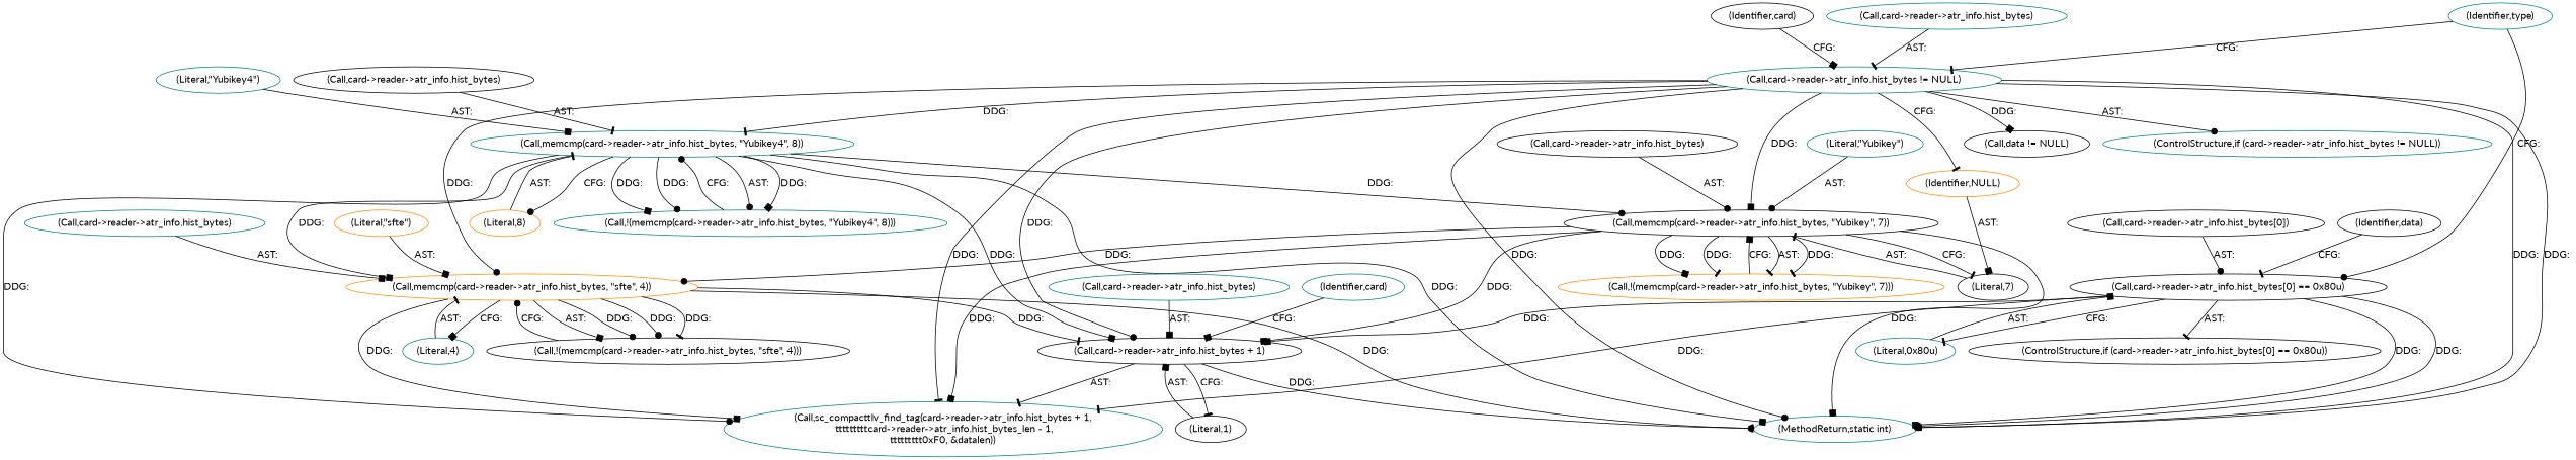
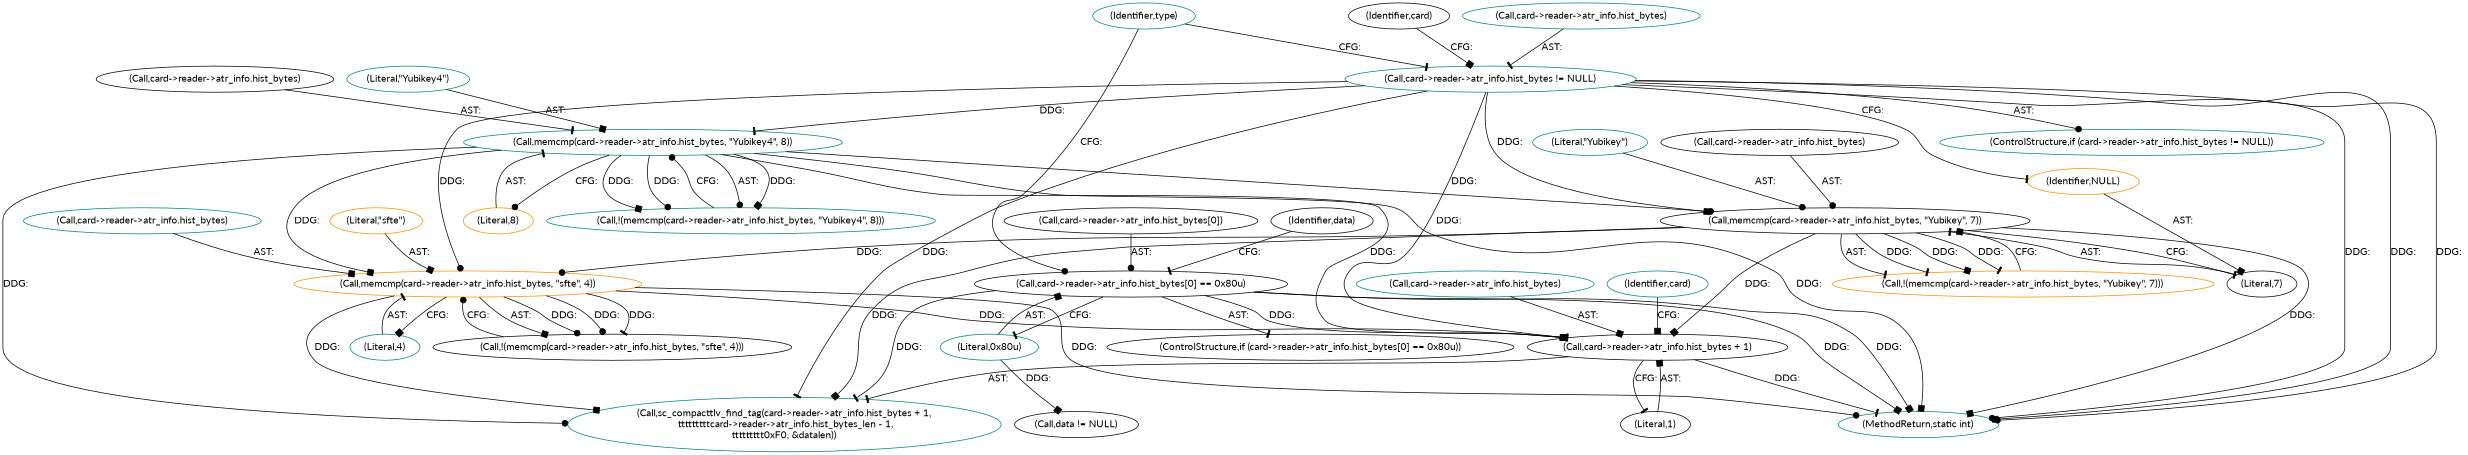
  digraph {
    fontname=Lato
    node [color=teal fontname=Lato]
    edge [arrowhead=box fontname=Lato]
    n1 [color=black label="(Call,card->reader->atr_info.hist_bytes + 1)"]
    n2 [label="(MethodReturn,static int)"]
    n3 [label="(Call,sc_compacttlv_find_tag(card->reader->atr_info.hist_bytes + 1,\n \t\t\t\t\t\t\t\t\tcard->reader->atr_info.hist_bytes_len - 1,\n\t\t\t\t\t\t\t\t\t0xF0, &datalen))"]
    n4 [color=black label="(Literal,1)"]
    n5 [color=darkorange label="(Call,memcmp(card->reader->atr_info.hist_bytes, \"sfte\", 4))"]
    n6 [label="(Literal,4)"]
    n7 [color=black label="(Call,!(memcmp(card->reader->atr_info.hist_bytes, \"sfte\", 4)))"]
    n8 [label="(Call,card->reader->atr_info.hist_bytes != NULL)"]
    n9 [color=black label="(Call,memcmp(card->reader->atr_info.hist_bytes, \"Yubikey\", 7))"]
    n10 [label="(Call,memcmp(card->reader->atr_info.hist_bytes, \"Yubikey4\", 8))"]
    n11 [color=darkorange label="(Identifier,NULL)"]
    n12 [color=black label="(Call,data != NULL)"]
    n13 [label="(ControlStructure,if (card->reader->atr_info.hist_bytes != NULL))"]
    n14 [color=darkorange label="(Call,!(memcmp(card->reader->atr_info.hist_bytes, \"Yubikey\", 7)))"]
    n15 [color=black label="(Literal,7)"]
    n16 [color=darkorange label="(Literal,8)"]
    n17 [label="(Call,!(memcmp(card->reader->atr_info.hist_bytes, \"Yubikey4\", 8)))"]
    n18 [color=black label="(Call,card->reader->atr_info.hist_bytes[0] == 0x80u)"]
    n19 [label="(Literal,0x80u)"]
    n20 [color=black label="(ControlStructure,if (card->reader->atr_info.hist_bytes[0] == 0x80u))"]
    n21 [label="(Identifier,type)"]
    n22 [label="(Literal,\"Yubikey\")"]
    n23 [color=black label="(Identifier,card)"]
    n24 [label="(Call,card->reader->atr_info.hist_bytes)"]
    n25 [label="(Call,card->reader->atr_info.hist_bytes)"]
    n26 [color=darkorange label="(Literal,\"sfte\")"]
    n27 [label="(Literal,\"Yubikey4\")"]
    n28 [color=black label="(Call,card->reader->atr_info.hist_bytes)"]
    n29 [label="(Call,card->reader->atr_info.hist_bytes)"]
    n30 [color=black label="(Call,card->reader->atr_info.hist_bytes)"]
    n31 [color=black label="(Call,card->reader->atr_info.hist_bytes[0])"]
    n32 [label="(Identifier,card)"]
    n33 [color=black label="(Identifier,data)"]
    n1 -> n2 [arrowhead=tee label="DDG: "]
    n1 -> n3 [arrowhead=tee label="AST: "]
    n1 -> n4 [arrowhead=tee label="CFG: "]
    n4 -> n1 [label="AST: "]
    n5 -> n1 [arrowhead=tee label="DDG: "]
    n5 -> n2 [arrowhead=dot label="DDG: "]
    n5 -> n3 [label="DDG: "]
    n5 -> n6 [label="CFG: "]
    n5 -> n7 [label="AST: "]
    n5 -> n7 [arrowhead=dot label="DDG: "]
    n5 -> n7 [arrowhead=dot label="DDG: "]
    n5 -> n7 [arrowhead=tee label="DDG: "]
    n6 -> n5 [arrowhead=tee label="AST: "]
    n7 -> n5 [arrowhead=dot label="CFG: "]
-   n8 -> n1 [arrowhead=dot label="DDG: "]
+   n8 -> n1 [label="DDG: "]
    n8 -> n2 [arrowhead=dot label="DDG: "]
    n8 -> n2 [label="DDG: "]
    n8 -> n2 [arrowhead=dot label="DDG: "]
    n8 -> n3 [arrowhead=tee label="DDG: "]
    n8 -> n5 [arrowhead=dot label="DDG: "]
    n8 -> n9 [label="DDG: "]
    n8 -> n10 [arrowhead=tee label="DDG: "]
    n8 -> n11 [arrowhead=tee label="CFG: "]
-   n8 -> n12 [label="DDG: "]
+   n19 -> n12 [label="DDG: "]
    n8 -> n13 [arrowhead=dot label="AST: "]
    n9 -> n1 [label="DDG: "]
    n9 -> n2 [label="DDG: "]
    n9 -> n3 [label="DDG: "]
    n9 -> n5 [arrowhead=dot label="DDG: "]
    n9 -> n14 [arrowhead=tee label="AST: "]
    n9 -> n14 [arrowhead=tee label="DDG: "]
    n9 -> n14 [label="DDG: "]
    n9 -> n14 [arrowhead=tee label="DDG: "]
    n9 -> n15 [arrowhead=tee label="CFG: "]
    n10 -> n1 [label="DDG: "]
    n10 -> n2 [label="DDG: "]
    n10 -> n3 [arrowhead=dot label="DDG: "]
    n10 -> n5 [label="DDG: "]
    n10 -> n9 [arrowhead=dot label="DDG: "]
    n10 -> n16 [arrowhead=dot label="CFG: "]
    n10 -> n17 [arrowhead=dot label="AST: "]
    n10 -> n17 [label="DDG: "]
    n10 -> n17 [label="DDG: "]
    n10 -> n17 [arrowhead=dot label="DDG: "]
    n11 -> n15 [label="AST: "]
    n14 -> n9 [label="CFG: "]
    n15 -> n9 [arrowhead=tee label="AST: "]
    n16 -> n10 [arrowhead=tee label="AST: "]
    n17 -> n10 [arrowhead=dot label="CFG: "]
    n18 -> n1 [label="DDG: "]
    n18 -> n2 [label="DDG: "]
    n18 -> n2 [label="DDG: "]
    n18 -> n3 [arrowhead=tee label="DDG: "]
    n18 -> n19 [arrowhead=tee label="CFG: "]
    n18 -> n20 [arrowhead=tee label="AST: "]
    n19 -> n18 [label="AST: "]
    n21 -> n8 [arrowhead=tee label="CFG: "]
    n21 -> n18 [arrowhead=dot label="CFG: "]
    n22 -> n9 [arrowhead=dot label="AST: "]
    n23 -> n8 [label="CFG: "]
    n24 -> n8 [arrowhead=tee label="AST: "]
    n25 -> n1 [label="AST: "]
    n26 -> n5 [label="AST: "]
    n27 -> n10 [label="AST: "]
    n28 -> n9 [arrowhead=dot label="AST: "]
    n29 -> n5 [label="AST: "]
    n30 -> n10 [arrowhead=tee label="AST: "]
    n31 -> n18 [arrowhead=dot label="AST: "]
    n32 -> n1 [label="CFG: "]
    n33 -> n18 [arrowhead=tee label="CFG: "]
  }
